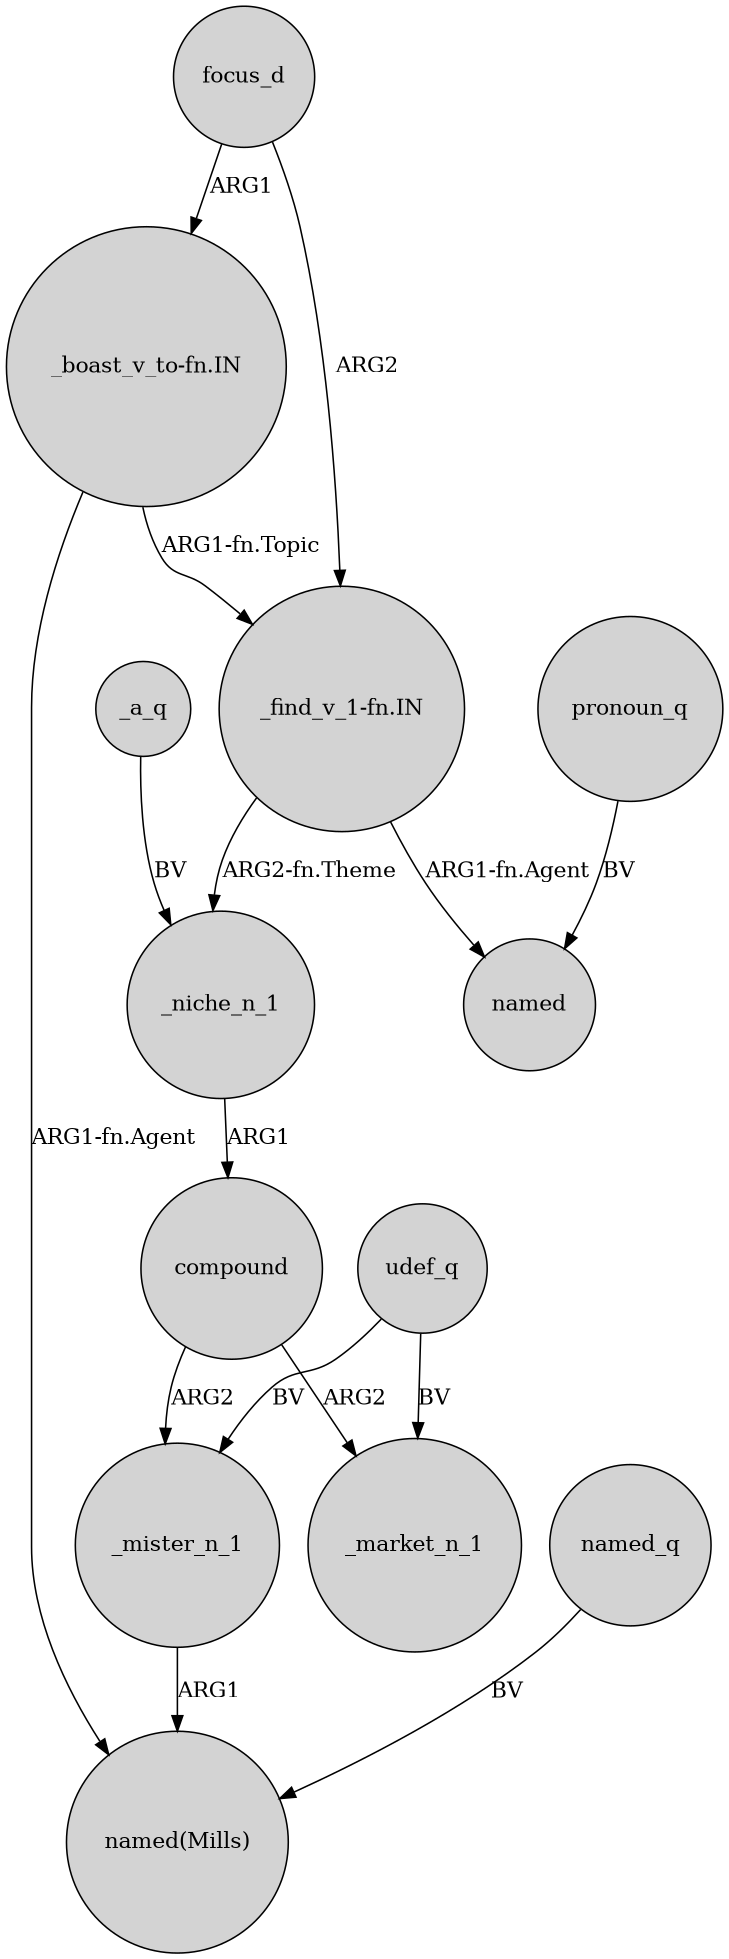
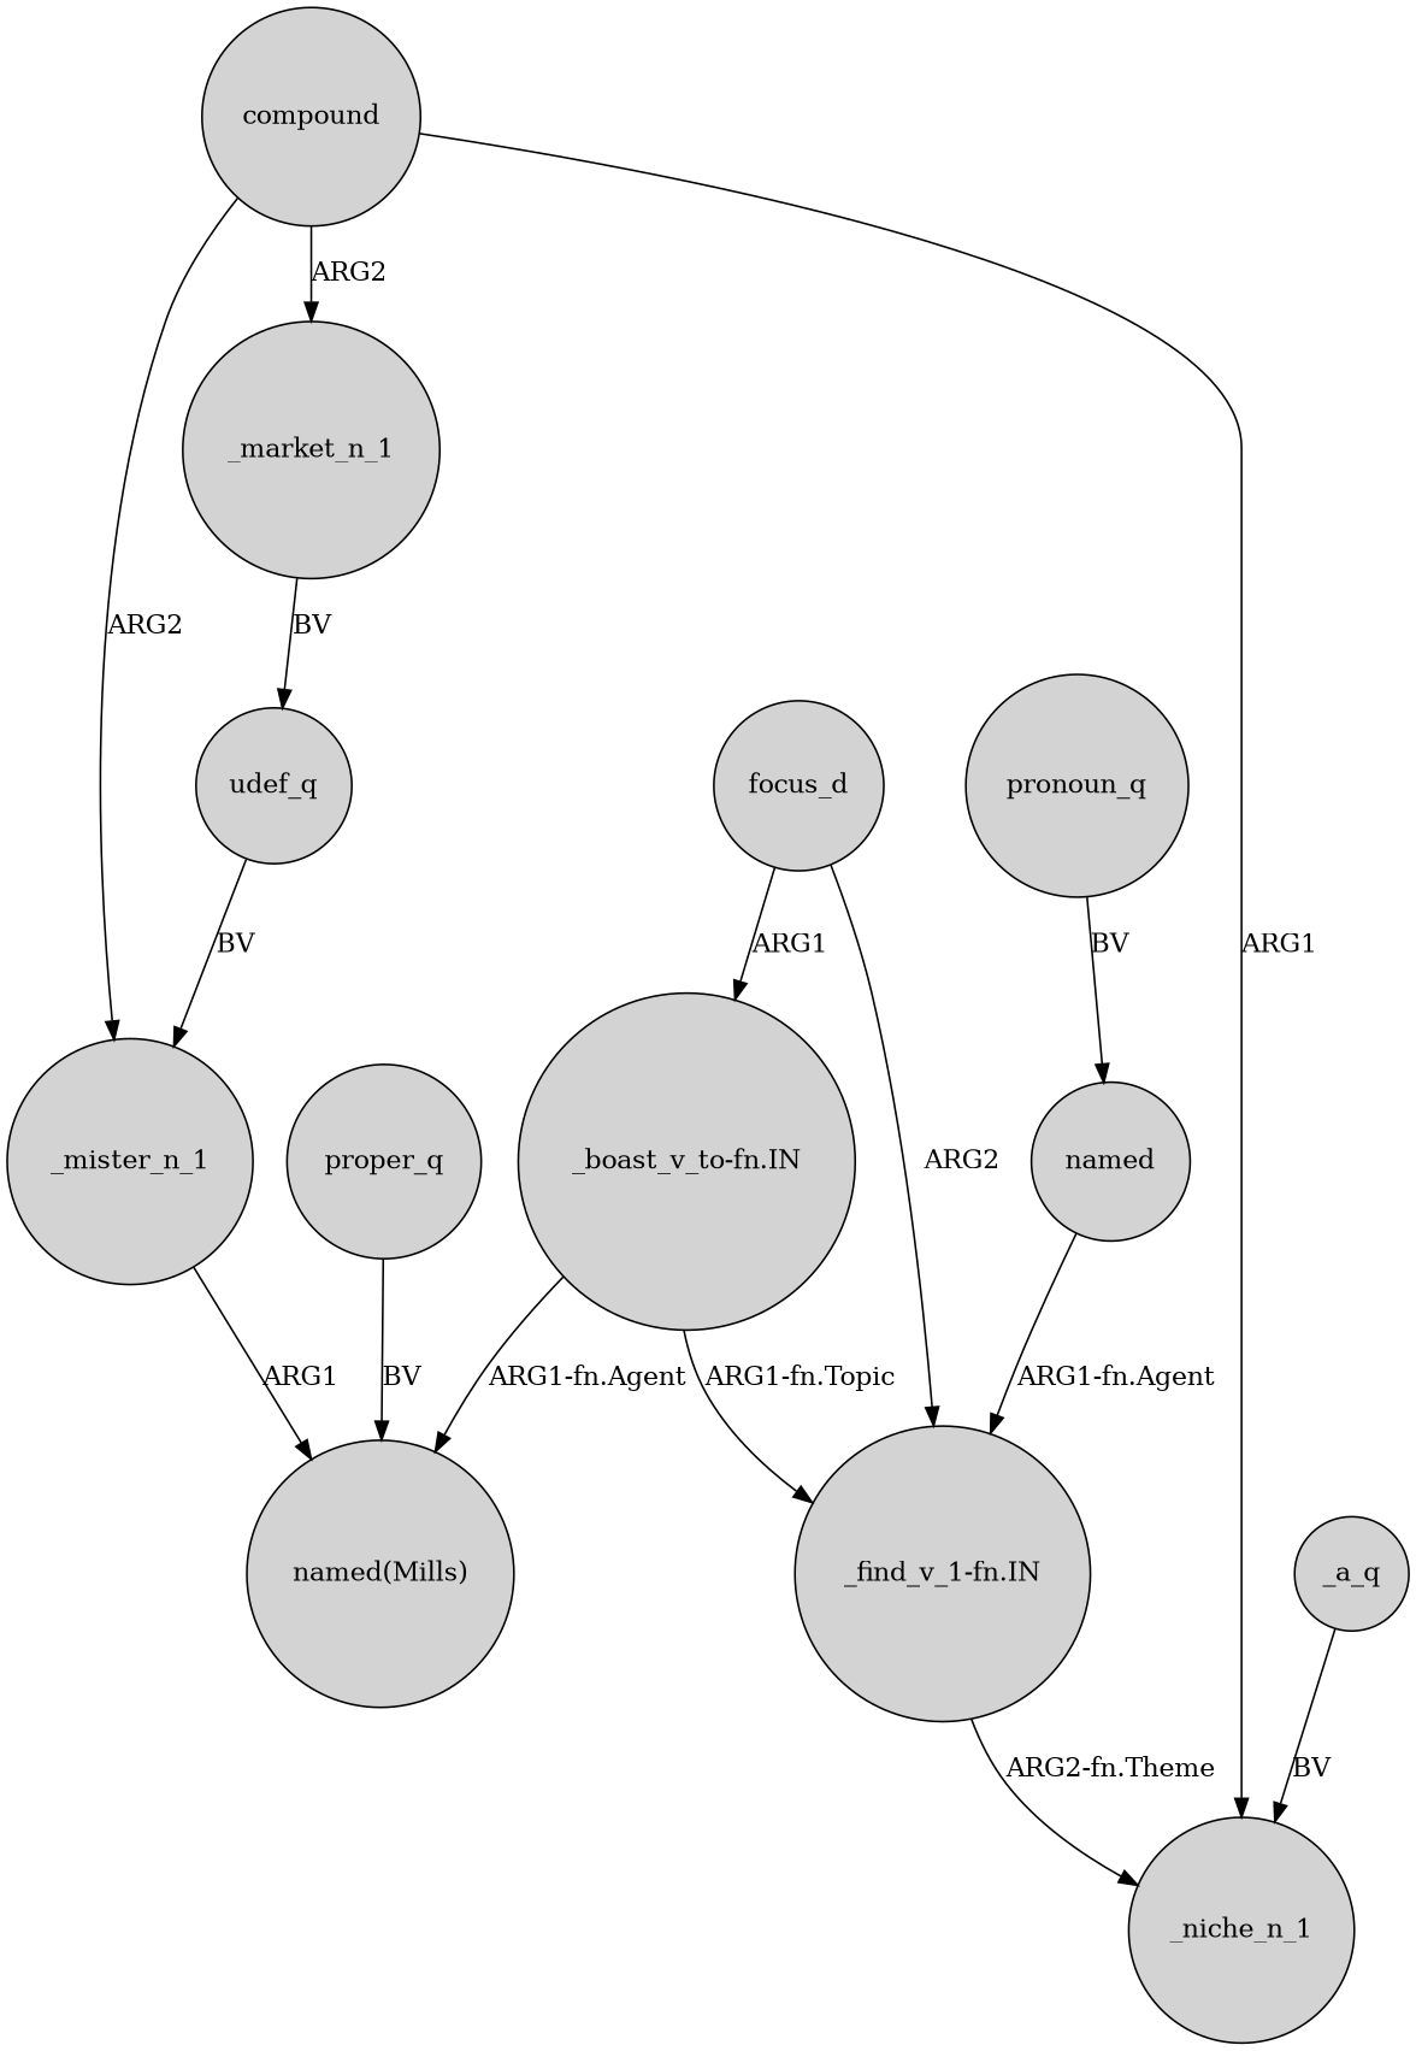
  digraph {
    node [shape=circle style=filled]
    compound
    _market_n_1
    _mister_n_1
    _niche_n_1
    "named(Mills)"
    "_boast_v_to-fn.IN"
    "_find_v_1-fn.IN"
    n8 [label=named]
    focus_d
    udef_q
    pronoun_q
-   proper_q [label=named_q]
+   proper_q
    _a_q
    compound -> _market_n_1 [label=ARG2]
    compound -> _mister_n_1 [label=ARG2]
-   _niche_n_1 -> compound [label=ARG1]
+   compound -> _niche_n_1 [label=ARG1]
    _mister_n_1 -> "named(Mills)" [label=ARG1]
    "_boast_v_to-fn.IN" -> "named(Mills)" [label="ARG1-fn.Agent"]
    "_boast_v_to-fn.IN" -> "_find_v_1-fn.IN" [label="ARG1-fn.Topic"]
    "_find_v_1-fn.IN" -> _niche_n_1 [label="ARG2-fn.Theme"]
-   "_find_v_1-fn.IN" -> n8 [label="ARG1-fn.Agent"]
+   n8 -> "_find_v_1-fn.IN" [label="ARG1-fn.Agent"]
    focus_d -> "_boast_v_to-fn.IN" [label=ARG1]
    focus_d -> "_find_v_1-fn.IN" [label=ARG2]
-   udef_q -> _market_n_1 [label=BV]
+   _market_n_1 -> udef_q [label=BV]
    udef_q -> _mister_n_1 [label=BV]
    pronoun_q -> n8 [label=BV]
    proper_q -> "named(Mills)" [label=BV]
    _a_q -> _niche_n_1 [label=BV]
  }
